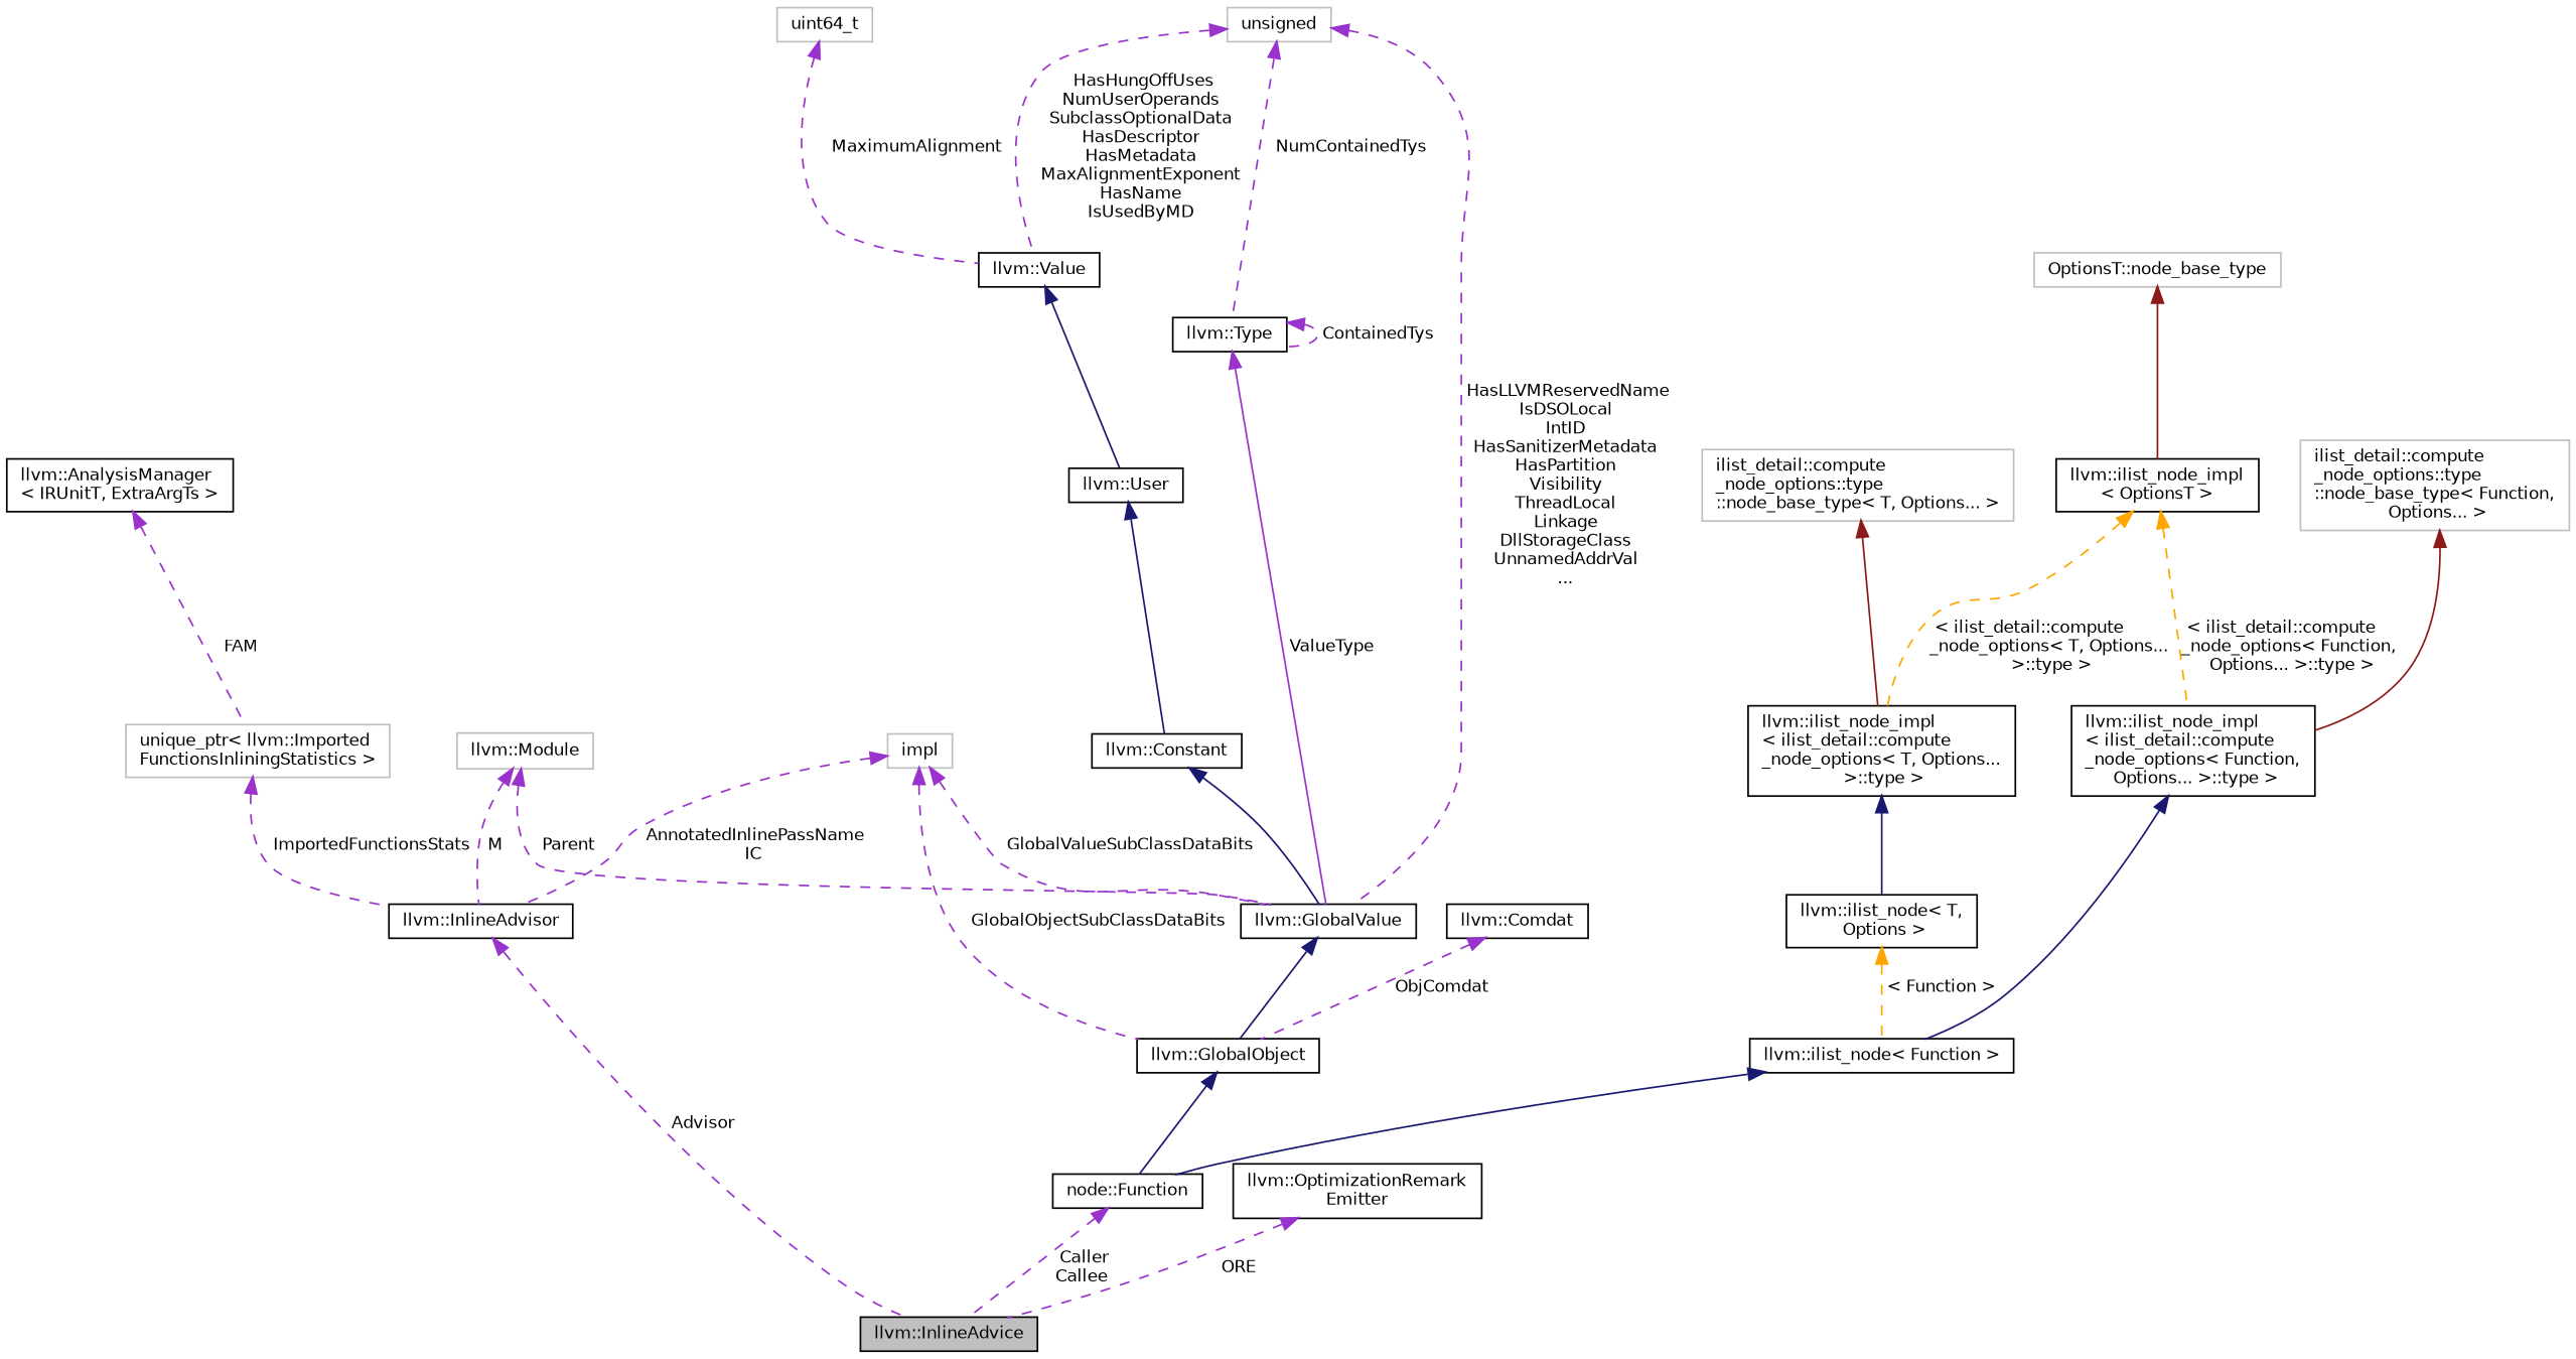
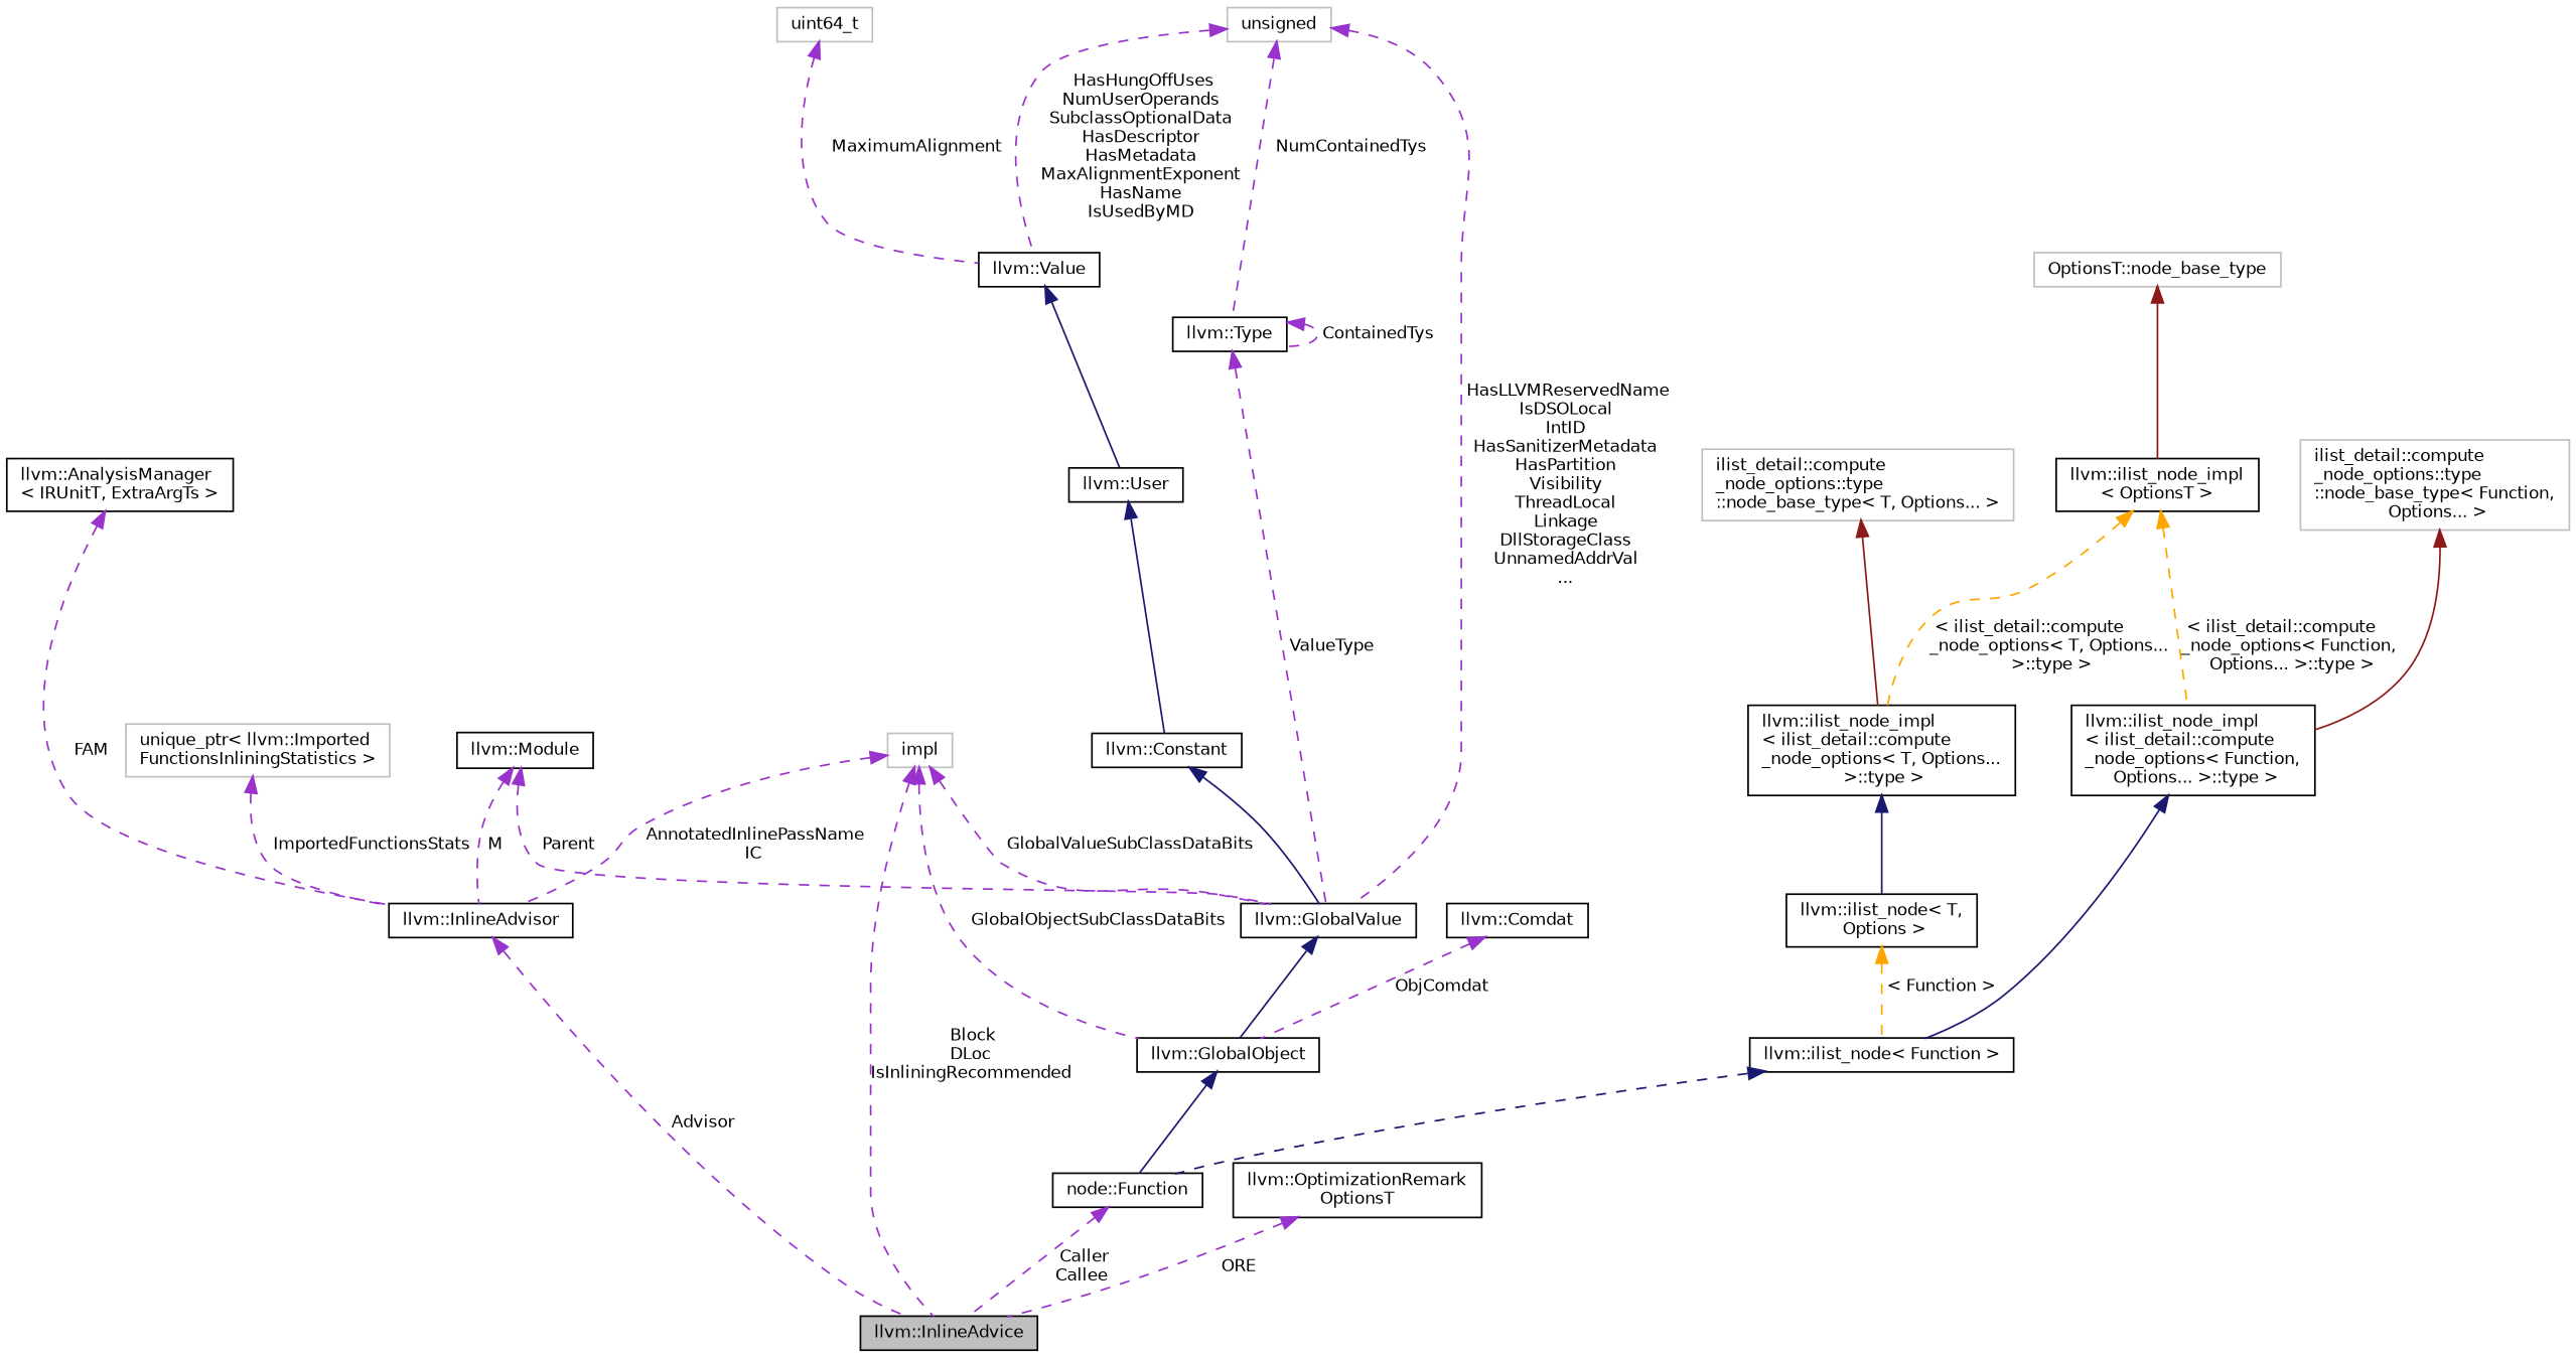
  digraph {
    rankdir=TB
    node [color=black fontname=Helvetica fontsize=10 shape=record]
    edge [color=darkorchid3 dir=back fontname=Helvetica fontsize=10 labelfontname=Helvetica labelfontsize=10 style=dashed]
    n1 [fillcolor=grey75 fontcolor=black height=0.2 label="llvm::InlineAdvice" style=filled width=0.4]
    n2 [height=0.2 label="llvm::InlineAdvisor" width=0.4]
    n3 [color=grey75 height=0.2 label="unique_ptr\< llvm::Imported\lFunctionsInliningStatistics \>" width=0.4]
    n4 [height=0.2 label="llvm::AnalysisManager\l\< IRUnitT, ExtraArgTs \>" width=0.4]
-   n5 [color=grey75 height=0.2 label="llvm::Module" width=0.4]
+   n5 [height=0.2 label="llvm::Module" width=0.4]
    n6 [height=0.2 label="llvm::GlobalValue" width=0.4]
    n7 [height=0.2 label="llvm::GlobalObject" width=0.4]
    n8 [color=grey75 height=0.2 label=impl width=0.4]
    n9 [height=0.2 label="node::Function" width=0.4]
-   n10 [height=0.2 label="llvm::OptimizationRemark\lEmitter" width=0.4]
+   n10 [height=0.2 label="llvm::OptimizationRemark\lOptionsT" width=0.4]
    n11 [height=0.2 label="llvm::Constant" width=0.4]
    n12 [height=0.2 label="llvm::User" width=0.4]
    n13 [height=0.2 label="llvm::Value" width=0.4]
    n14 [color=grey75 height=0.2 label=uint64_t width=0.4]
    n15 [color=grey75 height=0.2 label=unsigned width=0.4]
    n16 [height=0.2 label="llvm::Type" width=0.4]
    n17 [height=0.2 label="llvm::Comdat" width=0.4]
    n18 [height=0.2 label="llvm::ilist_node\< Function \>" width=0.4]
    n19 [height=0.2 label="llvm::ilist_node_impl\l\< ilist_detail::compute\l_node_options\< Function,\l Options... \>::type \>" width=0.4]
    n20 [color=grey75 height=0.2 label="ilist_detail::compute\l_node_options::type \l::node_base_type\< Function,\l Options... \>" width=0.4]
    n21 [height=0.2 label="llvm::ilist_node_impl\l\< OptionsT \>" width=0.4]
    n22 [height=0.2 label="llvm::ilist_node_impl\l\< ilist_detail::compute\l_node_options\< T, Options...\l \>::type \>" width=0.4]
    n23 [height=0.2 label="llvm::ilist_node\< T,\l Options \>" width=0.4]
    n24 [color=grey75 height=0.2 label="OptionsT::node_base_type" width=0.4]
    n25 [color=grey75 height=0.2 label="ilist_detail::compute\l_node_options::type \l::node_base_type\< T, Options... \>" width=0.4]
    n2 -> n1 [label=" Advisor"]
    n3 -> n2 [label=" ImportedFunctionsStats"]
-   n4 -> n3 [label=" FAM"]
+   n4 -> n2 [label=" FAM"]
    n5 -> n2 [label=" M"]
    n5 -> n6 [label=" Parent"]
    n6 -> n7 [color=midnightblue style=solid]
    n7 -> n9 [color=midnightblue style=solid]
+   n8 -> n1 [label=" Block\nDLoc\nIsInliningRecommended"]
    n8 -> n2 [label=" AnnotatedInlinePassName\nIC"]
    n8 -> n6 [label=" GlobalValueSubClassDataBits"]
    n8 -> n7 [label=" GlobalObjectSubClassDataBits"]
    n9 -> n1 [label=" Caller\nCallee"]
    n10 -> n1 [label=" ORE"]
    n11 -> n6 [color=midnightblue style=solid]
    n12 -> n11 [color=midnightblue style=solid]
    n13 -> n12 [color=midnightblue style=solid]
    n14 -> n13 [label=" MaximumAlignment"]
    n15 -> n6 [label=" HasLLVMReservedName\nIsDSOLocal\nIntID\nHasSanitizerMetadata\nHasPartition\nVisibility\nThreadLocal\nLinkage\nDllStorageClass\nUnnamedAddrVal\n..."]
    n15 -> n13 [label=" HasHungOffUses\nNumUserOperands\nSubclassOptionalData\nHasDescriptor\nHasMetadata\nMaxAlignmentExponent\nHasName\nIsUsedByMD"]
    n15 -> n16 [label=" NumContainedTys"]
-   n16 -> n6 [label=" ValueType" style=solid]
+   n16 -> n6 [label=" ValueType"]
    n16 -> n16 [label=" ContainedTys"]
    n17 -> n7 [label=" ObjComdat"]
-   n18 -> n9 [color=midnightblue style=solid]
+   n18 -> n9 [color=midnightblue]
    n19 -> n18 [color=midnightblue style=solid]
    n20 -> n19 [color=firebrick4 style=solid]
    n21 -> n19 [color=orange label=" \< ilist_detail::compute\l_node_options\< Function,\l Options... \>::type \>"]
    n21 -> n22 [color=orange label=" \< ilist_detail::compute\l_node_options\< T, Options...\l \>::type \>"]
    n22 -> n23 [color=midnightblue style=solid]
    n23 -> n18 [color=orange label=" \< Function \>"]
    n24 -> n21 [color=firebrick4 style=solid]
    n25 -> n22 [color=firebrick4 style=solid]
  }
